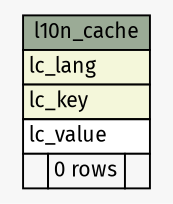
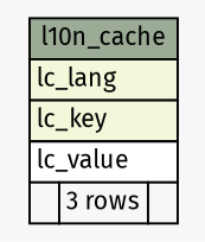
  digraph {
    bgcolor="#f7f7f7"
    fontname="Fira Sans"
    fontsize=11
    nodesep=0.18
    rankdir=RL
    ranksep=0.46
-   n1 [fontname="Fira Sans" fontsize=11 label=<     <TABLE BORDER="0" CELLBORDER="1" CELLSPACING="0" BGCOLOR="#ffffff">       <TR><TD COLSPAN="3" BGCOLOR="#9bab96" ALIGN="CENTER">l10n_cache</TD></TR>       <TR><TD PORT="lc_lang" COLSPAN="3" BGCOLOR="#f4f7da" ALIGN="LEFT">lc_lang</TD></TR>       <TR><TD PORT="lc_key" COLSPAN="3" BGCOLOR="#f4f7da" ALIGN="LEFT">lc_key</TD></TR>       <TR><TD PORT="lc_value" COLSPAN="3" ALIGN="LEFT">lc_value</TD></TR>       <TR><TD ALIGN="LEFT" BGCOLOR="#f7f7f7">  </TD><TD ALIGN="RIGHT" BGCOLOR="#f7f7f7">0 rows</TD><TD ALIGN="RIGHT" BGCOLOR="#f7f7f7">  </TD></TR>     </TABLE>> shape=plaintext]
+   n1 [fontname="Fira Sans" fontsize=11 label=<     <TABLE BORDER="0" CELLBORDER="1" CELLSPACING="0" BGCOLOR="#ffffff">       <TR><TD COLSPAN="3" BGCOLOR="#9bab96" ALIGN="CENTER">l10n_cache</TD></TR>       <TR><TD PORT="lc_lang" COLSPAN="3" BGCOLOR="#f4f7da" ALIGN="LEFT">lc_lang</TD></TR>       <TR><TD PORT="lc_key" COLSPAN="3" BGCOLOR="#f4f7da" ALIGN="LEFT">lc_key</TD></TR>       <TR><TD PORT="lc_value" COLSPAN="3" ALIGN="LEFT">lc_value</TD></TR>       <TR><TD ALIGN="LEFT" BGCOLOR="#f7f7f7">  </TD><TD ALIGN="RIGHT" BGCOLOR="#f7f7f7">3 rows</TD><TD ALIGN="RIGHT" BGCOLOR="#f7f7f7">  </TD></TR>     </TABLE>> shape=plaintext]
  }
